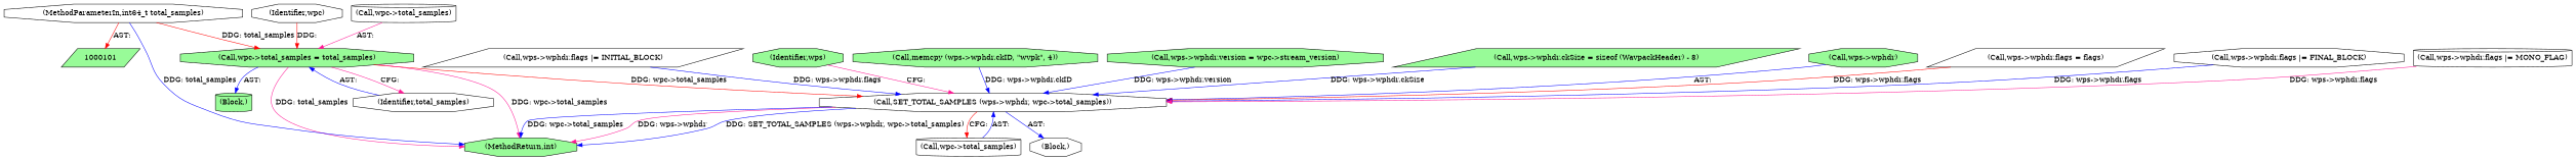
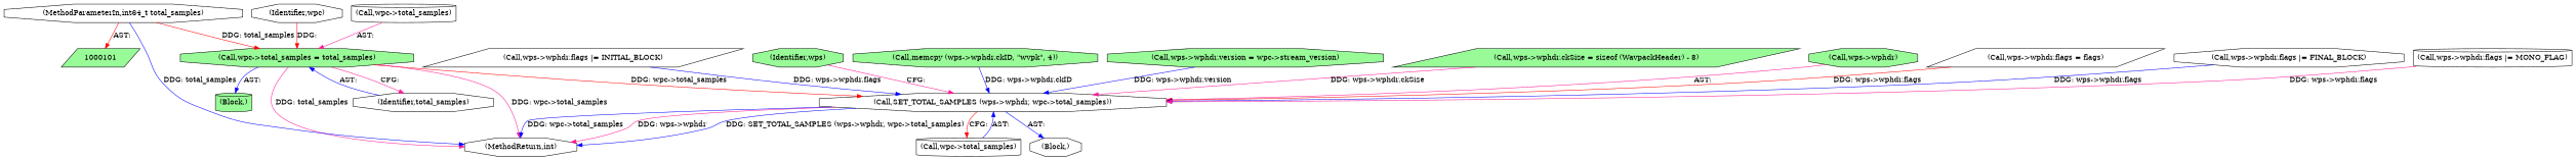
  digraph {
    node [fillcolor=white shape=octagon style=filled]
    edge [color=blue]
    n1 [fillcolor=palegreen label="(Call,wpc->total_samples = total_samples)"]
    n2 [label="(Call,SET_TOTAL_SAMPLES (wps->wphdr, wpc->total_samples))"]
-   n3 [fillcolor=palegreen label="(MethodReturn,int)"]
+   n3 [label="(MethodReturn,int)"]
    n4 [fillcolor=palegreen label="(Block,)" shape=cylinder]
    n5 [label="(Identifier,total_samples)"]
    n6 [label="(Block,)"]
    n7 [label="(Call,wpc->total_samples)" shape=cylinder]
    n8 [label="(MethodParameterIn,int64_t total_samples)"]
    1000101 [fillcolor=palegreen shape=parallelogram]
    n10 [label="(Call,wps->wphdr.flags |= INITIAL_BLOCK)" shape=parallelogram]
    n11 [fillcolor=palegreen label="(Identifier,wps)"]
    n12 [fillcolor=palegreen label="(Call,memcpy (wps->wphdr.ckID, \"wvpk\", 4))"]
    n13 [fillcolor=palegreen label="(Call,wps->wphdr.version = wpc->stream_version)"]
    n14 [fillcolor=palegreen label="(Call,wps->wphdr.ckSize = sizeof (WavpackHeader) - 8)" shape=parallelogram]
    n15 [label="(Identifier,wpc)"]
    n16 [fillcolor=palegreen label="(Call,wps->wphdr)"]
    n17 [label="(Call,wps->wphdr.flags = flags)" shape=parallelogram]
    n18 [label="(Call,wps->wphdr.flags |= FINAL_BLOCK)"]
    n19 [label="(Call,wpc->total_samples)" shape=cylinder]
    n20 [label="(Call,wps->wphdr.flags |= MONO_FLAG)" shape=cylinder]
    n1 -> n2 [color=red label="DDG: wpc->total_samples"]
    n1 -> n3 [color=deeppink label="DDG: total_samples"]
    n1 -> n3 [color=deeppink label="DDG: wpc->total_samples"]
    n1 -> n4 [label="AST: "]
    n1 -> n5 [color=deeppink label="CFG: "]
    n2 -> n3 [color=deeppink label="DDG: wps->wphdr"]
    n2 -> n3 [label="DDG: SET_TOTAL_SAMPLES (wps->wphdr, wpc->total_samples)"]
    n2 -> n3 [label="DDG: wpc->total_samples"]
    n2 -> n6 [label="AST: "]
    n2 -> n7 [color=red label="CFG: "]
    n5 -> n1 [label="AST: "]
    n7 -> n2 [label="AST: "]
    n8 -> n1 [color=red label="DDG: total_samples"]
    n8 -> n3 [label="DDG: total_samples"]
    n8 -> 1000101 [color=red label="AST: "]
    n10 -> n2 [label="DDG: wps->wphdr.flags"]
    n11 -> n2 [color=deeppink label="CFG: "]
    n12 -> n2 [label="DDG: wps->wphdr.ckID"]
    n13 -> n2 [label="DDG: wps->wphdr.version"]
-   n14 -> n2 [label="DDG: wps->wphdr.ckSize"]
+   n14 -> n2 [color=deeppink label="DDG: wps->wphdr.ckSize"]
    n15 -> n1 [color=red label="DDG: "]
-   n16 -> n2 [label="AST: "]
+   n16 -> n2 [color=deeppink label="AST: "]
    n17 -> n2 [color=red label="DDG: wps->wphdr.flags"]
    n18 -> n2 [label="DDG: wps->wphdr.flags"]
    n19 -> n1 [color=deeppink label="AST: "]
    n20 -> n2 [color=deeppink label="DDG: wps->wphdr.flags"]
  }
